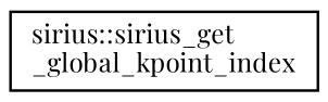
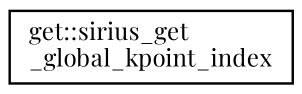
  digraph {
    rankdir=LR
    fontname="Playfair Display"
-   n1 [color=black fillcolor=white fontname="Playfair Display" fontsize=10 height=0.2 label="sirius::sirius_get\l_global_kpoint_index" shape=record style=filled width=0.4]
+   n1 [color=black fillcolor=white fontname="Playfair Display" fontsize=10 height=0.2 label="get::sirius_get\l_global_kpoint_index" shape=record style=filled width=0.4]
  }
